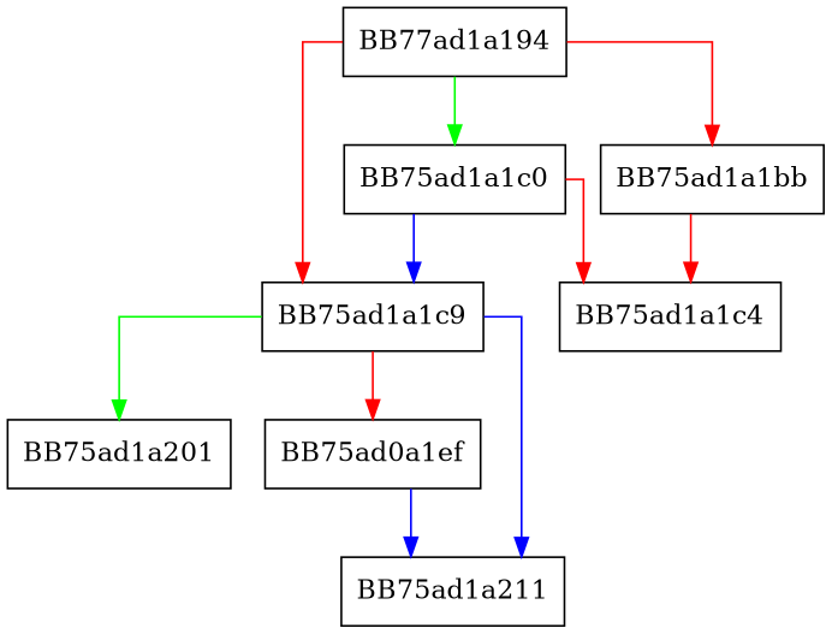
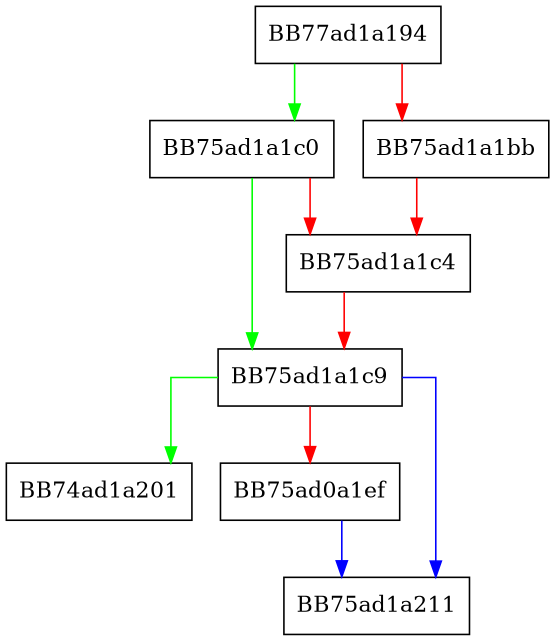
  digraph {
    splines=ortho
    node [shape=box]
    edge [color=red]
    n1 [label=BB77ad1a194]
    BB75ad1a1c0
    BB75ad1a1bb
    BB75ad1a1c9
    BB75ad1a1c4
-   BB75ad1a201
+   BB75ad1a201 [label=BB74ad1a201]
    n7 [label=BB75ad0a1ef]
    BB75ad1a211
    n1 -> BB75ad1a1c0 [color=green]
    n1 -> BB75ad1a1bb
-   BB75ad1a1c0 -> BB75ad1a1c9 [color=blue]
+   BB75ad1a1c0 -> BB75ad1a1c9 [color=green]
    BB75ad1a1c0 -> BB75ad1a1c4
    BB75ad1a1bb -> BB75ad1a1c4
    BB75ad1a1c9 -> BB75ad1a201 [color=green]
    BB75ad1a1c9 -> n7
    BB75ad1a1c9 -> BB75ad1a211 [color=blue]
-   n1 -> BB75ad1a1c9
+   BB75ad1a1c4 -> BB75ad1a1c9
    n7 -> BB75ad1a211 [color=blue]
  }
